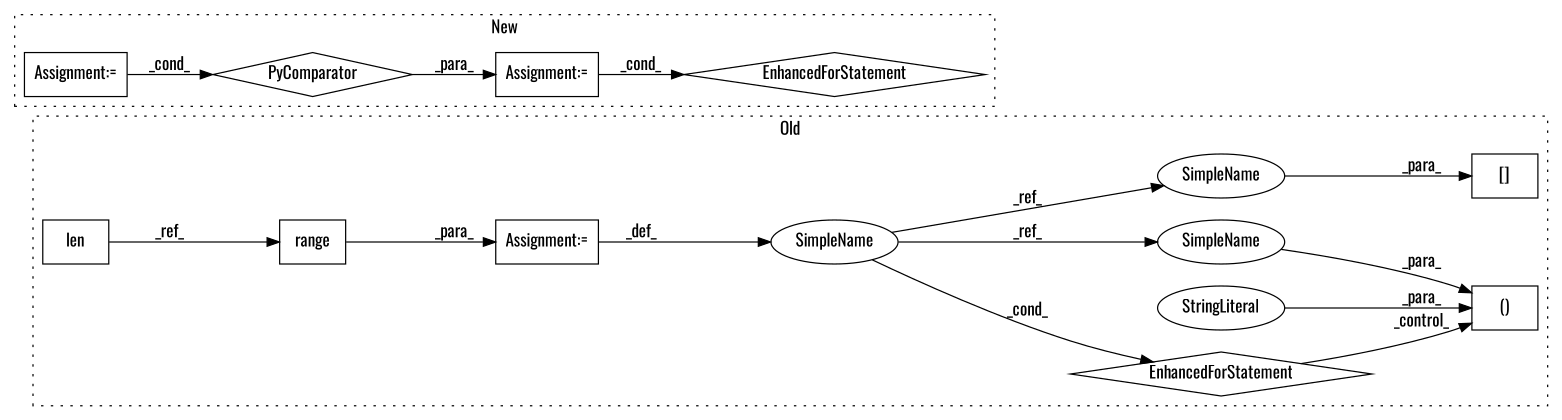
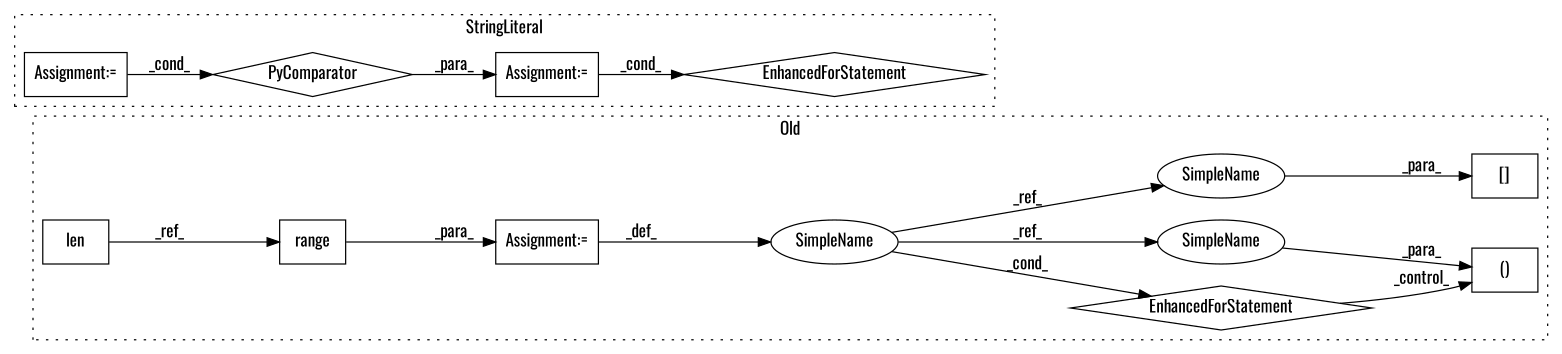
  digraph {
    fontname=Oswald
    rankdir=LR
    node [a=7 fontname=Oswald l=1 s="4648,4735" shape=box]
    edge [fontname=Oswald]
    n1 [a=32 l="6,1" label=range s="4713,4734"]
    n2 [l="57,2" label="Assignment:="]
    n3 [a=70 l="57,2" label=EnhancedForStatement shape=diamond]
    n4 [a=2 l="11,1" label="[]" s="5669,5681"]
    n5 [a=42 label=SimpleName s=4709 shape=ellipse]
    n6 [a=32 l="4,1" label=len s="4719,4733"]
    n7 [a=106 l=30 label="()" s=5106]
-   n8 [a=45 l=16 label=StringLiteral s=5120 shape=ellipse]
    n9 [a=42 label=SimpleName s=5680 shape=ellipse]
    n10 [a=42 label=SimpleName s=5106 shape=ellipse]
    n11 [a=70 l="140,2" label=EnhancedForStatement s="4915,5077" shape=diamond]
    n12 [l=33 label="Assignment:=" s=4871]
    n13 [l="140,2" label="Assignment:=" s="4915,5077"]
    n14 [a=113 l=33 label=PyComparator s=4871 shape=diamond]
    subgraph cluster_1 {
      label=Old
      style=dotted
      n1
      n2
      n3
      n4
      n5
      n6
      n7
-     n8
      n9
      n10
    }
    subgraph cluster_2 {
-     label=New
+     label=StringLiteral
      style=dotted
      n11
      n12
      n13
      n14
    }
    n1 -> n2 [label=_para_]
    n2 -> n5 [label=_def_]
    n3 -> n7 [label=_control_]
    n5 -> n3 [label=_cond_]
    n5 -> n9 [label=_ref_]
    n5 -> n10 [label=_ref_]
    n6 -> n1 [label=_ref_]
-   n8 -> n7 [label=_para_]
    n9 -> n4 [label=_para_]
    n10 -> n7 [label=_para_]
    n12 -> n14 [label=_cond_]
    n13 -> n11 [label=_cond_]
    n14 -> n13 [label=_para_]
  }
